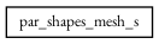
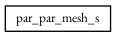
  digraph {
    rankdir=LR
    fontname="EB Garamond"
-   n1 [color=black fillcolor=white fontname="EB Garamond" fontsize=10 height=0.2 label=par_shapes_mesh_s shape=record style=filled width=0.4]
+   n1 [color=black fillcolor=white fontname="EB Garamond" fontsize=10 height=0.2 label=par_par_mesh_s shape=record style=filled width=0.4]
  }
